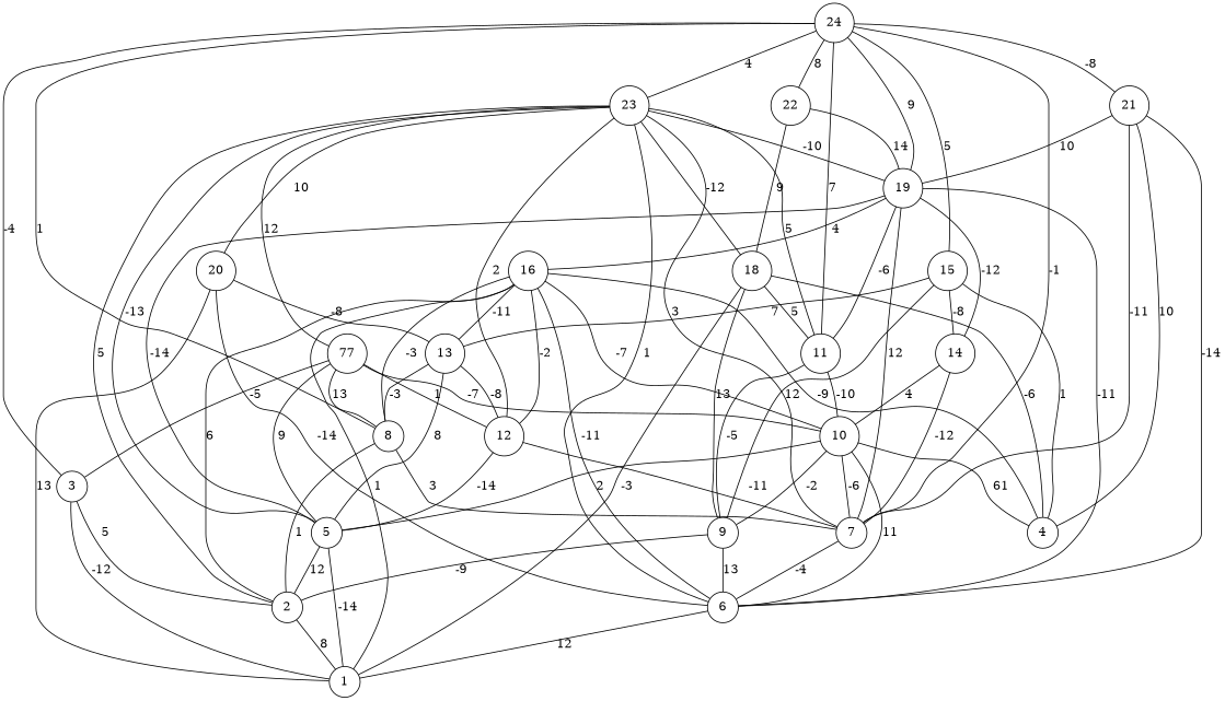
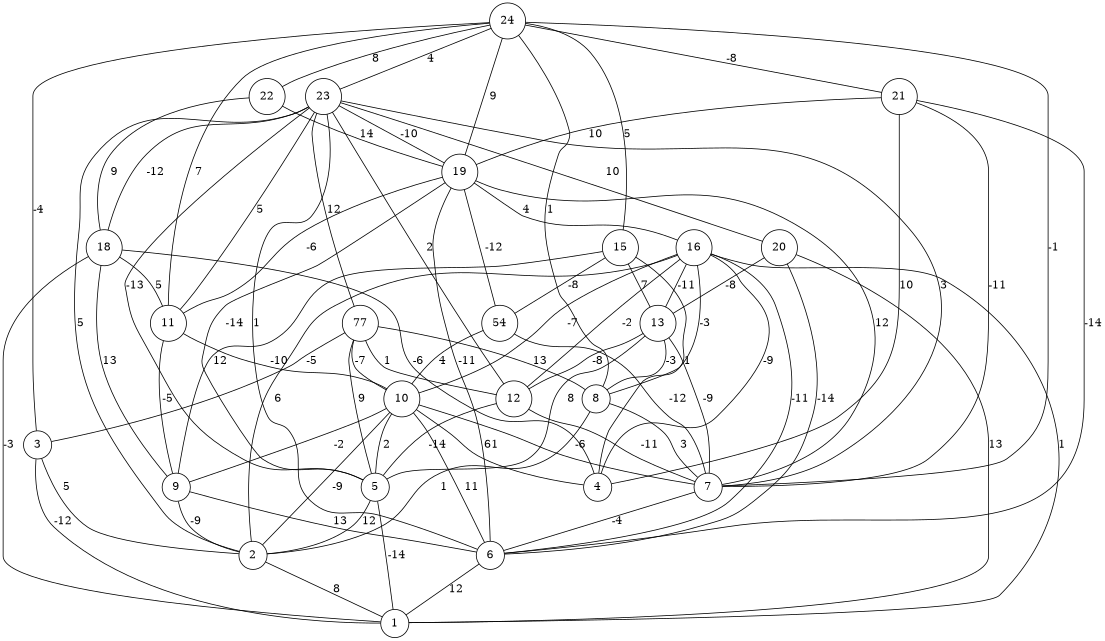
  graph {
    fontname="Helvetica,Arial,sans-serif"
    node [shape=circle]
    24
    3
    7
    8
    11
    15
    19
    21
    22
    23
    2
    1
    6
    9
    10
    4
    13
-   14
+   14 [label=54]
    5
    16
    18
    12
    n23 [label=77]
    20
    24 -- 3 [label=-4]
    24 -- 7 [label=-1]
    24 -- 8 [label=1]
    24 -- 11 [label=7]
    24 -- 15 [label=5]
    24 -- 19 [label=9]
    24 -- 21 [label=-8]
    24 -- 22 [label=8]
    24 -- 23 [label=4]
    3 -- 2 [label=5]
    3 -- 1 [label=-12]
    7 -- 6 [label=-4]
    8 -- 7 [label=3]
    8 -- 2 [label=1]
    11 -- 9 [label=-5]
    11 -- 10 [label=-10]
    15 -- 9 [label=12]
    15 -- 4 [label=1]
    15 -- 13 [label=7]
    15 -- 14 [label=-8]
    19 -- 7 [label=12]
    19 -- 11 [label=-6]
    19 -- 6 [label=-11]
    19 -- 14 [label=-12]
    19 -- 5 [label=-14]
    19 -- 16 [label=4]
    21 -- 7 [label=-11]
    21 -- 19 [label=10]
    21 -- 6 [label=-14]
    21 -- 4 [label=10]
    22 -- 19 [label=14]
    22 -- 18 [label=9]
    23 -- 7 [label=3]
    23 -- 11 [label=5]
    23 -- 19 [label=-10]
    23 -- 2 [label=5]
    23 -- 6 [label=1]
    23 -- 5 [label=-13]
    23 -- 18 [label=-12]
    23 -- 12 [label=2]
    23 -- n23 [label=12]
    23 -- 20 [label=10]
    2 -- 1 [label=8]
    6 -- 1 [label=12]
    9 -- 2 [label=-9]
    9 -- 6 [label=13]
    10 -- 7 [label=-6]
+   10 -- 2 [label=-9]
    10 -- 6 [label=11]
    10 -- 9 [label=-2]
    10 -- 4 [label=61]
    10 -- 5 [label=2]
+   13 -- 7 [label=-9]
    13 -- 8 [label=-3]
    13 -- 5 [label=8]
    13 -- 12 [label=-8]
    14 -- 7 [label=-12]
    14 -- 10 [label=4]
    5 -- 2 [label=12]
    5 -- 1 [label=-14]
    16 -- 8 [label=-3]
    16 -- 2 [label=6]
    16 -- 1 [label=1]
    16 -- 6 [label=-11]
    16 -- 10 [label=-7]
    16 -- 4 [label=-9]
    16 -- 13 [label=-11]
    16 -- 12 [label=-2]
    18 -- 11 [label=5]
    18 -- 1 [label=-3]
    18 -- 9 [label=13]
    18 -- 4 [label=-6]
    12 -- 7 [label=-11]
    12 -- 5 [label=-14]
    n23 -- 3 [label=-5]
    n23 -- 8 [label=13]
    n23 -- 10 [label=-7]
    n23 -- 5 [label=9]
    n23 -- 12 [label=1]
    20 -- 1 [label=13]
    20 -- 6 [label=-14]
    20 -- 13 [label=-8]
  }
